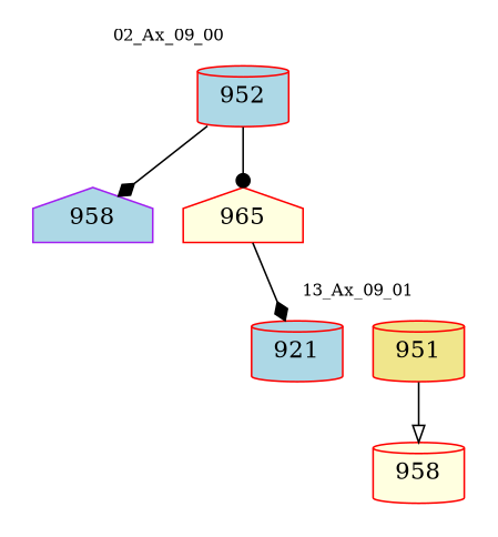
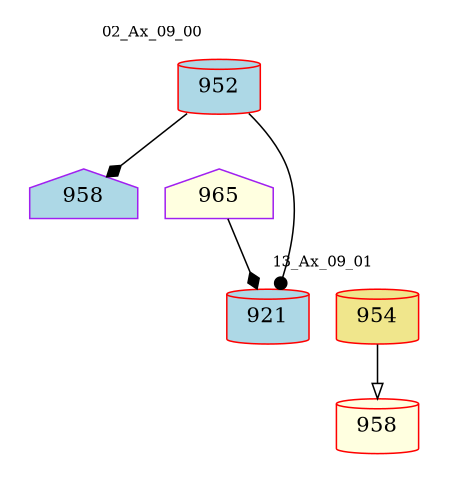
  digraph {
    node [color=red fillcolor=lightblue shape=cylinder style=filled]
    edge [arrowhead=diamond color=black]
    n1 [label=952]
    n2 [color=purple label=958 shape=house]
-   n3 [fillcolor=lightyellow label=965 shape=house]
-   n4 [fillcolor=khaki label=951]
+   n3 [color=purple fillcolor=lightyellow label=965 shape=house]
+   n4 [fillcolor=khaki label=954]
    n5 [label=921]
    n6 [fillcolor=lightyellow label=958]
    subgraph cluster_1 {
      color=white
      fontsize=10
      label="02_Ax_09_00"
      n1
      n2
      n3
    }
    subgraph cluster_2 {
      color=white
      fontsize=10
      label="13_Ax_09_01"
      n4
      n5
      n6
    }
    n1 -> n2
-   n1 -> n3 [arrowhead=dot]
+   n1 -> n5 [arrowhead=dot]
    n3 -> n5
    n4 -> n6 [arrowhead=onormal]
  }
